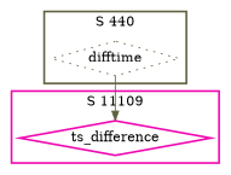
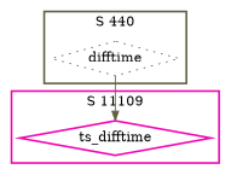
  digraph {
    node [shape=diamond]
-   n1 [color="#F008B0" label=ts_difference style=bold]
+   n1 [color="#F008B0" label=ts_difftime style=bold]
    n2 [color="#606040" label=difftime style=dotted]
    subgraph cluster_1 {
      color="#F008B0"
      label="S 11109"
      style=bold
      n1
    }
    subgraph cluster_2 {
      color="#606040"
      label="S 440"
      style=bold
      n2
    }
    n2 -> n1 [color="#606040"]
  }
